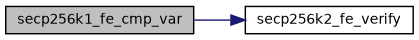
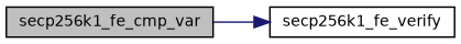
  digraph {
    rankdir=LR
    node [color=black fontname=Helvetica fontsize=10 shape=record style=filled]
    n1 [fillcolor=grey75 fontcolor=black height=0.2 label=secp256k1_fe_cmp_var width=0.4]
-   n2 [fillcolor=white height=0.2 label=secp256k2_fe_verify width=0.4]
+   n2 [fillcolor=white height=0.2 label=secp256k1_fe_verify width=0.4]
    n1 -> n2 [color=midnightblue fontname=Helvetica fontsize=10 labelfontname=Helvetica labelfontsize=10 style=solid]
  }
